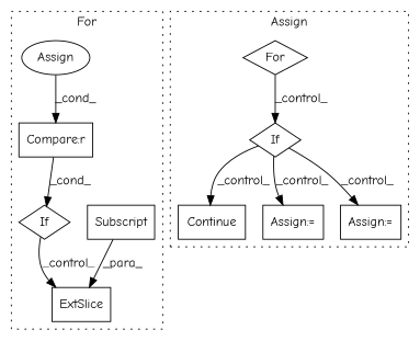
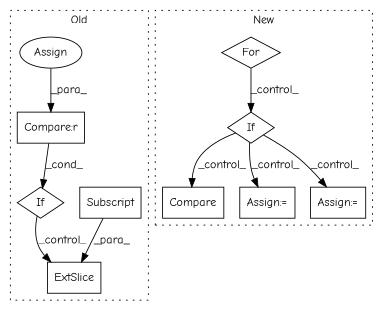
  digraph {
    fontname="Comic Neue"
    node [a=96 fontname="Comic Neue" l=3 shape=box]
    edge [fontname="Comic Neue"]
    n1 [a=85 l=4 label=ExtSlice s=4395]
    n2 [a=63 l="13,0" label=Subscript s="4395,0"]
    n3 [label=If s=4266 shape=diamond]
    n4 [a=40 l=14 label="Compare:r" s=4269]
    n5 [a=76 l=1 label=Assign s=4282 shape=ellipse]
-   n6 [a=43 l=8 label=Continue s=3563]
+   n6 [a=43 l=8 label=Compare s=3563]
    n7 [label=If s=3527 shape=diamond]
    n8 [a=68 label="Assign:=" s=3773]
    n9 [a=68 l=10 label="Assign:=" s=3586]
    n10 [a=107 l="4,10" label=For s="3041,3112" shape=diamond]
    subgraph cluster_1 {
-     label=For
+     label=Old
      style=dotted
      n1
      n2
      n3
      n4
      n5
    }
    subgraph cluster_2 {
-     label=Assign
+     label=New
      style=dotted
      n6
      n7
      n8
      n9
      n10
    }
    n2 -> n1 [label=_para_]
    n3 -> n1 [label=_control_]
    n4 -> n3 [label=_cond_]
-   n5 -> n4 [label=_cond_]
+   n5 -> n4 [label=_para_]
    n7 -> n6 [label=_control_]
    n7 -> n8 [label=_control_]
    n7 -> n9 [label=_control_]
    n10 -> n7 [label=_control_]
  }
